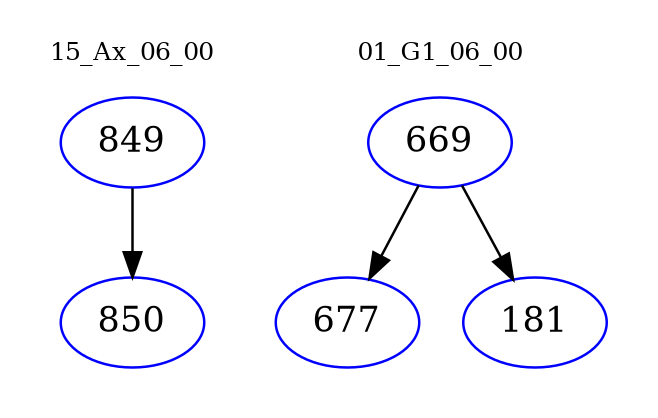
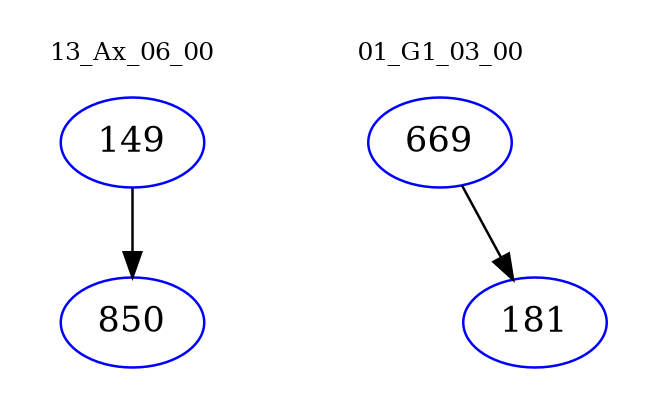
  digraph {
    node [color=blue]
    edge [color=black]
-   n1 [label=849]
+   n1 [label=149]
    n2 [label=850]
    n3 [label=669]
-   n4 [label=677]
    n5 [label=181]
    subgraph cluster_1 {
      color=white
      fontsize=10
-     label="15_Ax_06_00"
+     label="13_Ax_06_00"
      n1
      n2
    }
    subgraph cluster_2 {
      color=white
      fontsize=10
-     label="01_G1_06_00"
+     label="01_G1_03_00"
      n3
-     n4
      n5
    }
    n1 -> n2
-   n3 -> n4
    n3 -> n5
  }
